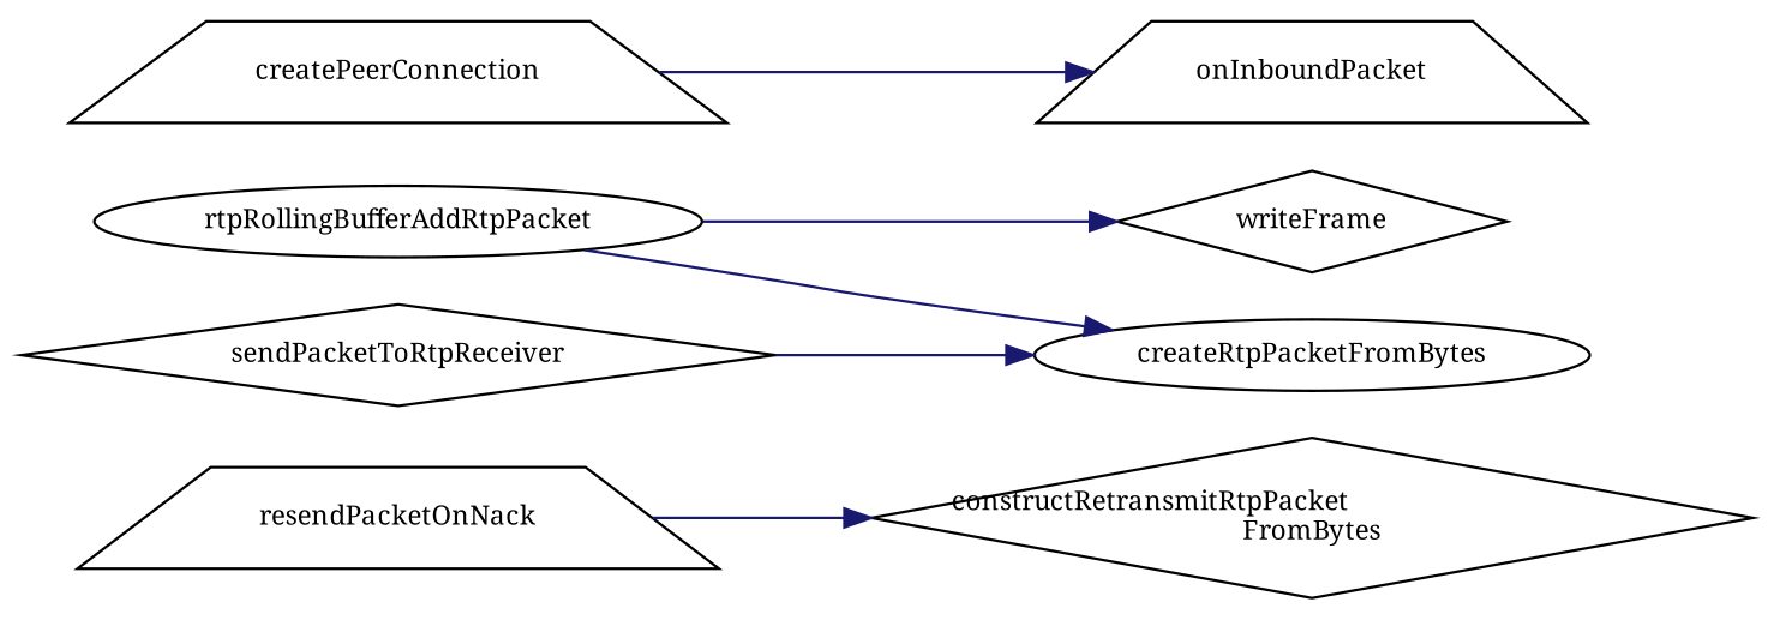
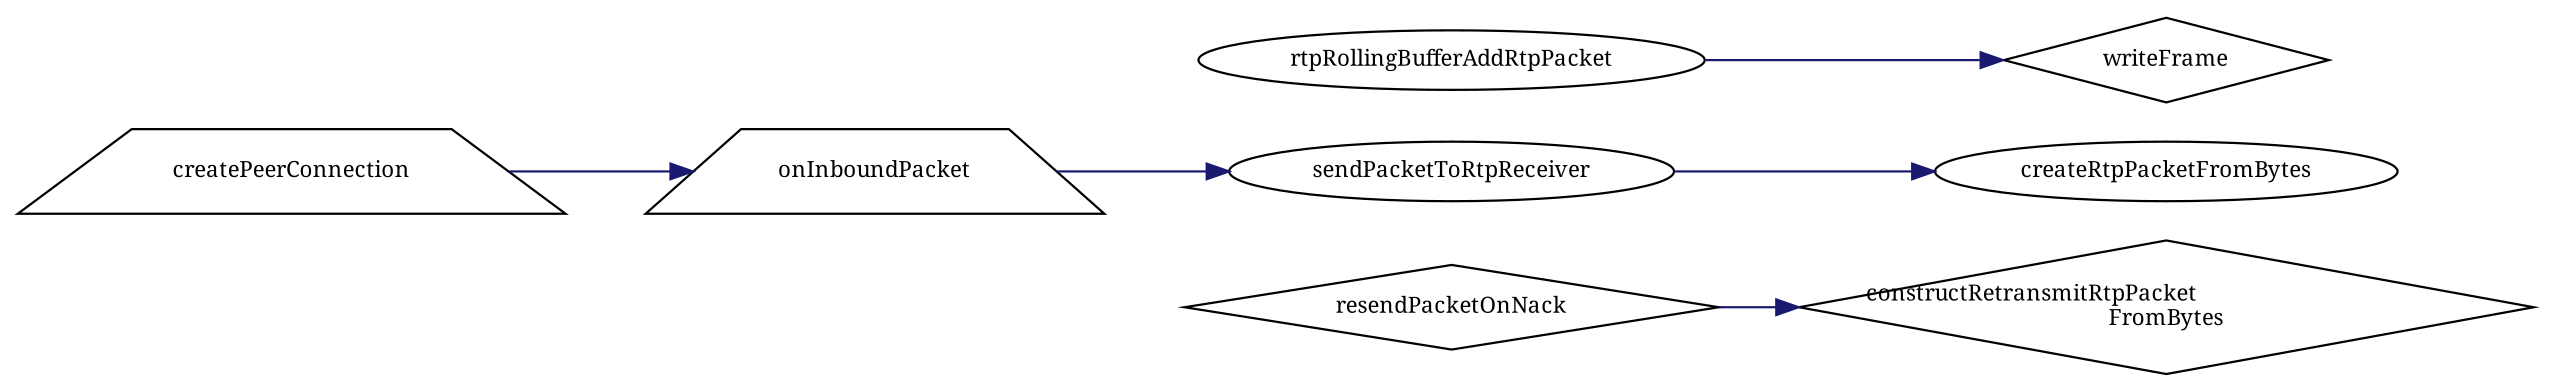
  digraph {
    fontname="Noto Serif"
    rankdir=RL
    node [color=black fillcolor=white fontname="Noto Serif" fontsize=10 shape=diamond style=filled]
    edge [color=midnightblue dir=back fontname="Noto Serif" fontsize=10 labelfontname=Helvetica labelfontsize=10 style=solid]
    n1 [height=0.2 label="constructRetransmitRtpPacket\lFromBytes" width=0.4]
-   n2 [height=0.2 label=resendPacketOnNack shape=trapezium width=0.4]
+   n2 [height=0.2 label=resendPacketOnNack width=0.4]
    n3 [height=0.2 label=createRtpPacketFromBytes shape=ellipse width=0.4]
    n4 [height=0.2 label=rtpRollingBufferAddRtpPacket shape=ellipse width=0.4]
-   n5 [height=0.2 label=sendPacketToRtpReceiver width=0.4]
+   n5 [height=0.2 label=sendPacketToRtpReceiver shape=ellipse width=0.4]
    n6 [height=0.2 label=onInboundPacket shape=trapezium width=0.4]
    n7 [height=0.2 label=writeFrame width=0.4]
    n8 [height=0.2 label=createPeerConnection shape=trapezium width=0.4]
    n1 -> n2
-   n3 -> n4
    n3 -> n5
+   n5 -> n6
    n6 -> n8
    n7 -> n4
  }
